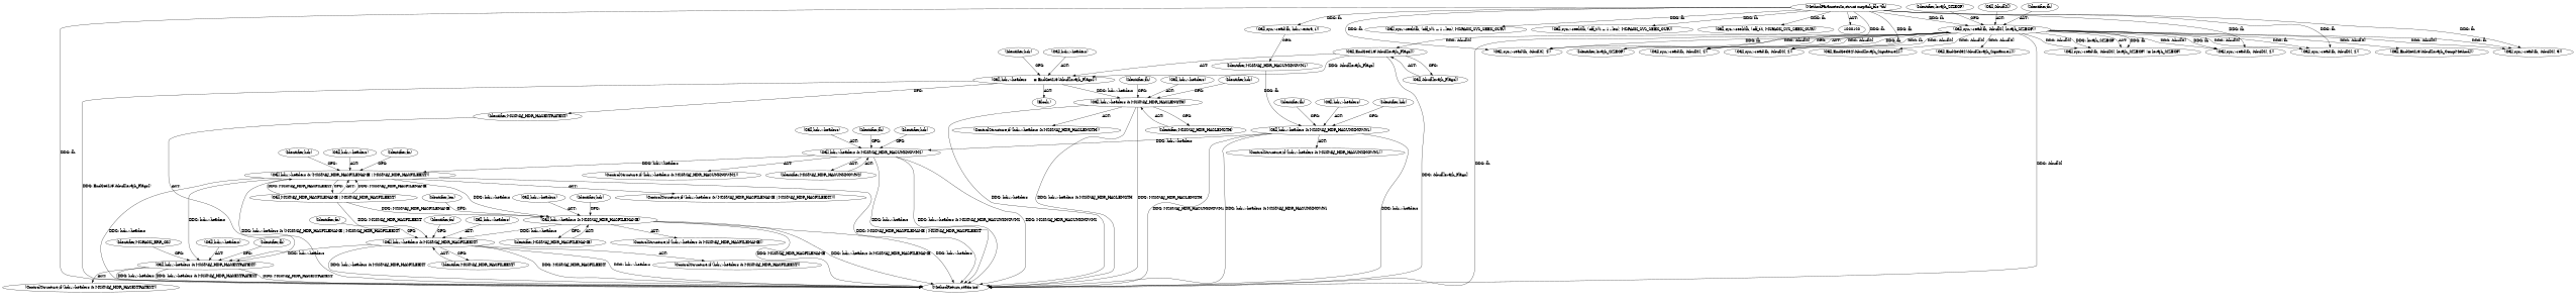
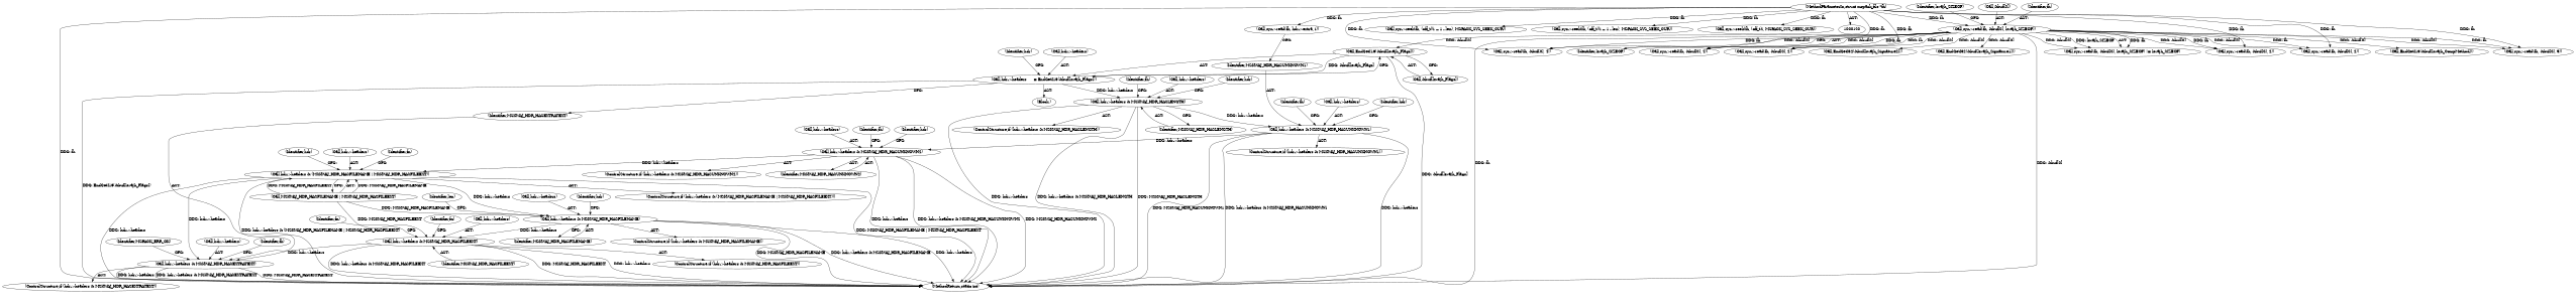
  digraph {
    n1 [label="(Call,EndGetI16(&buf[kwajh_Flags]))"]
    n2 [label="(Call,hdr->headers      = EndGetI16(&buf[kwajh_Flags]))"]
    n3 [label="(Call,&buf[kwajh_Flags])"]
    n4 [label="(MethodReturn,static int)"]
    n5 [label="(Call,hdr->headers & MSKWAJ_HDR_HASLENGTH)"]
    n6 [label="(Block,)"]
    n7 [label="(Identifier,MSKWAJ_HDR_HASEXTRATEXT)"]
    n8 [label="(Call,sys->read(fh, &buf[0], kwajh_SIZEOF))"]
    n9 [label="(Call,sys->read(fh, &buf[0], kwajh_SIZEOF) != kwajh_SIZEOF)"]
    n10 [label="(Call,sys->read(fh, &buf[0], 2))"]
    n11 [label="(Call,sys->read(fh, &buf[0], 2))"]
    n12 [label="(Call,EndGetI16(&buf[kwajh_CompMethod]))"]
    n13 [label="(Call,sys->read(fh, &buf[0], 9))"]
    n14 [label="(Call,sys->read(fh, &buf[0], 4))"]
    n15 [label="(Identifier,kwajh_SIZEOF)"]
    n16 [label="(Call,sys->read(fh, &buf[0], 4))"]
    n17 [label="(Call,sys->read(fh, &buf[0], 2))"]
    n18 [label="(Call,EndGetI32(&buf[kwajh_Signature2]))"]
    n19 [label="(Call,EndGetI32(&buf[kwajh_Signature1]))"]
    n20 [label="(MethodParameterIn,struct mspack_file *fh)"]
    n21 [label="(Call,sys->read(fh, hdr->extra, i))"]
    n22 [label="(Call,sys->seek(fh, (off_t)(i + 1 - len), MSPACK_SYS_SEEK_CUR))"]
    n23 [label="(Call,sys->seek(fh, (off_t)(i + 1 - len), MSPACK_SYS_SEEK_CUR))"]
    n24 [label="(Call,sys->seek(fh, (off_t)i, MSPACK_SYS_SEEK_CUR))"]
    1000120
    n26 [label="(Identifier,MSKWAJ_HDR_HASUNKNOWN1)"]
    n27 [label="(Call,hdr->headers & MSKWAJ_HDR_HASUNKNOWN1)"]
    n28 [label="(Identifier,MSKWAJ_HDR_HASLENGTH)"]
    n29 [label="(ControlStructure,if (hdr->headers & MSKWAJ_HDR_HASLENGTH))"]
    n30 [label="(Call,hdr->headers & MSKWAJ_HDR_HASUNKNOWN2)"]
    n31 [label="(ControlStructure,if (hdr->headers & MSKWAJ_HDR_HASUNKNOWN1))"]
    n32 [label="(Call,hdr->headers & (MSKWAJ_HDR_HASFILENAME | MSKWAJ_HDR_HASFILEEXT))"]
    n33 [label="(ControlStructure,if (hdr->headers & MSKWAJ_HDR_HASUNKNOWN2))"]
    n34 [label="(Identifier,MSKWAJ_HDR_HASUNKNOWN2)"]
    n35 [label="(Call,hdr->headers & MSKWAJ_HDR_HASFILENAME)"]
    n36 [label="(Call,hdr->headers & MSKWAJ_HDR_HASEXTRATEXT)"]
    n37 [label="(ControlStructure,if (hdr->headers & (MSKWAJ_HDR_HASFILENAME | MSKWAJ_HDR_HASFILEEXT)))"]
    n38 [label="(Call,MSKWAJ_HDR_HASFILENAME | MSKWAJ_HDR_HASFILEEXT)"]
    n39 [label="(Call,hdr->headers & MSKWAJ_HDR_HASFILEEXT)"]
    n40 [label="(Identifier,MSKWAJ_HDR_HASFILENAME)"]
    n41 [label="(ControlStructure,if (hdr->headers & MSKWAJ_HDR_HASFILENAME))"]
    n42 [label="(ControlStructure,if (hdr->headers & MSKWAJ_HDR_HASEXTRATEXT))"]
    n43 [label="(ControlStructure,if (hdr->headers & MSKWAJ_HDR_HASFILEEXT))"]
    n44 [label="(Identifier,MSKWAJ_HDR_HASFILEEXT)"]
    n45 [label="(Call,hdr->headers)"]
    n46 [label="(Identifier,hdr)"]
    n47 [label="(Identifier,fh)"]
    n48 [label="(Identifier,fh)"]
    n49 [label="(Identifier,fn)"]
    n50 [label="(Call,hdr->headers)"]
    n51 [label="(Identifier,fh)"]
    n52 [label="(Call,hdr->headers)"]
    n53 [label="(Identifier,len)"]
    n54 [label="(Identifier,fn)"]
    n55 [label="(Identifier,fh)"]
    n56 [label="(Identifier,hdr)"]
    n57 [label="(Call,hdr->headers)"]
    n58 [label="(Call,hdr->headers)"]
    n59 [label="(Identifier,fh)"]
    n60 [label="(Identifier,kwajh_SIZEOF)"]
    n61 [label="(Call,hdr->headers)"]
    n62 [label="(Identifier,hdr)"]
    n63 [label="(Call,hdr->headers)"]
    n64 [label="(Call,&buf[0])"]
    n65 [label="(Identifier,fn)"]
    n66 [label="(Identifier,hdr)"]
    n67 [label="(Identifier,hdr)"]
    n68 [label="(Identifier,hdr)"]
    n69 [label="(Call,hdr->headers)"]
    n70 [label="(Identifier,MSPACK_ERR_OK)"]
    n1 -> n2 [label="AST: "]
    n1 -> n2 [label="DDG: &buf[kwajh_Flags]"]
    n1 -> n3 [label="CFG: "]
    n1 -> n4 [label="DDG: &buf[kwajh_Flags]"]
+   n2 -> n1 [label="CFG: "]
    n2 -> n4 [label="DDG: EndGetI16(&buf[kwajh_Flags])"]
    n2 -> n5 [label="DDG: hdr->headers"]
    n2 -> n6 [label="AST: "]
    n2 -> n7 [label="CFG: "]
    n3 -> n1 [label="AST: "]
    n5 -> n4 [label="DDG: hdr->headers"]
    n5 -> n4 [label="DDG: hdr->headers & MSKWAJ_HDR_HASLENGTH"]
    n5 -> n4 [label="DDG: MSKWAJ_HDR_HASLENGTH"]
+   n5 -> n27 [label="DDG: hdr->headers"]
    n5 -> n28 [label="CFG: "]
    n5 -> n29 [label="AST: "]
    n7 -> n36 [label="AST: "]
    n8 -> n1 [label="DDG: &buf[0]"]
    n8 -> n4 [label="DDG: fh"]
    n8 -> n4 [label="DDG: &buf[0]"]
    n8 -> n9 [label="AST: "]
    n8 -> n9 [label="DDG: fh"]
    n8 -> n9 [label="DDG: &buf[0]"]
    n8 -> n9 [label="DDG: kwajh_SIZEOF"]
    n8 -> n10 [label="DDG: fh"]
    n8 -> n10 [label="DDG: &buf[0]"]
    n8 -> n11 [label="DDG: fh"]
    n8 -> n11 [label="DDG: &buf[0]"]
    n8 -> n12 [label="DDG: &buf[0]"]
    n8 -> n13 [label="DDG: fh"]
    n8 -> n13 [label="DDG: &buf[0]"]
    n8 -> n14 [label="DDG: fh"]
    n8 -> n14 [label="DDG: &buf[0]"]
    n8 -> n15 [label="CFG: "]
    n8 -> n16 [label="DDG: fh"]
    n8 -> n16 [label="DDG: &buf[0]"]
    n8 -> n17 [label="DDG: fh"]
    n8 -> n17 [label="DDG: &buf[0]"]
    n8 -> n18 [label="DDG: &buf[0]"]
    n8 -> n19 [label="DDG: &buf[0]"]
    n15 -> n8 [label="AST: "]
    n20 -> n4 [label="DDG: fh"]
    n20 -> n8 [label="DDG: fh"]
    n20 -> n10 [label="DDG: fh"]
    n20 -> n11 [label="DDG: fh"]
    n20 -> n13 [label="DDG: fh"]
    n20 -> n14 [label="DDG: fh"]
    n20 -> n16 [label="DDG: fh"]
    n20 -> n17 [label="DDG: fh"]
    n20 -> n21 [label="DDG: fh"]
    n20 -> n22 [label="DDG: fh"]
    n20 -> n23 [label="DDG: fh"]
    n20 -> n24 [label="DDG: fh"]
    n20 -> 1000120 [label="AST: "]
    n21 -> n26 [label="CFG: "]
-   n26 -> n27 [label="DDG: fh"]
+   n26 -> n27 [label="AST: "]
    n27 -> n4 [label="DDG: hdr->headers & MSKWAJ_HDR_HASUNKNOWN1"]
    n27 -> n4 [label="DDG: hdr->headers"]
    n27 -> n4 [label="DDG: MSKWAJ_HDR_HASUNKNOWN1"]
    n27 -> n30 [label="DDG: hdr->headers"]
    n27 -> n31 [label="AST: "]
    n28 -> n5 [label="AST: "]
    n30 -> n4 [label="DDG: hdr->headers"]
    n30 -> n4 [label="DDG: hdr->headers & MSKWAJ_HDR_HASUNKNOWN2"]
    n30 -> n4 [label="DDG: MSKWAJ_HDR_HASUNKNOWN2"]
    n30 -> n32 [label="DDG: hdr->headers"]
    n30 -> n33 [label="AST: "]
    n30 -> n34 [label="AST: "]
    n32 -> n4 [label="DDG: hdr->headers"]
    n32 -> n4 [label="DDG: hdr->headers & (MSKWAJ_HDR_HASFILENAME | MSKWAJ_HDR_HASFILEEXT)"]
    n32 -> n4 [label="DDG: MSKWAJ_HDR_HASFILENAME | MSKWAJ_HDR_HASFILEEXT"]
    n32 -> n35 [label="DDG: hdr->headers"]
    n32 -> n36 [label="DDG: hdr->headers"]
    n32 -> n37 [label="AST: "]
    n32 -> n38 [label="CFG: "]
    n34 -> n30 [label="AST: "]
    n35 -> n4 [label="DDG: MSKWAJ_HDR_HASFILENAME"]
    n35 -> n4 [label="DDG: hdr->headers & MSKWAJ_HDR_HASFILENAME"]
    n35 -> n4 [label="DDG: hdr->headers"]
    n35 -> n39 [label="DDG: hdr->headers"]
    n35 -> n40 [label="CFG: "]
    n35 -> n41 [label="AST: "]
    n36 -> n4 [label="DDG: hdr->headers & MSKWAJ_HDR_HASEXTRATEXT"]
    n36 -> n4 [label="DDG: MSKWAJ_HDR_HASEXTRATEXT"]
    n36 -> n4 [label="DDG: hdr->headers"]
    n36 -> n42 [label="AST: "]
    n38 -> n32 [label="AST: "]
    n38 -> n32 [label="DDG: MSKWAJ_HDR_HASFILENAME"]
    n38 -> n32 [label="DDG: MSKWAJ_HDR_HASFILEEXT"]
    n38 -> n35 [label="DDG: MSKWAJ_HDR_HASFILENAME"]
    n38 -> n39 [label="DDG: MSKWAJ_HDR_HASFILEEXT"]
    n39 -> n4 [label="DDG: hdr->headers & MSKWAJ_HDR_HASFILEEXT"]
    n39 -> n4 [label="DDG: MSKWAJ_HDR_HASFILEEXT"]
    n39 -> n4 [label="DDG: hdr->headers"]
    n39 -> n36 [label="DDG: hdr->headers"]
    n39 -> n43 [label="AST: "]
-   n39 -> n44 [label="CFG: "]
    n40 -> n35 [label="AST: "]
    n44 -> n39 [label="AST: "]
    n45 -> n2 [label="AST: "]
    n46 -> n32 [label="CFG: "]
    n47 -> n5 [label="CFG: "]
    n48 -> n30 [label="CFG: "]
    n49 -> n39 [label="CFG: "]
    n50 -> n32 [label="AST: "]
    n51 -> n8 [label="AST: "]
    n52 -> n5 [label="AST: "]
    n53 -> n35 [label="CFG: "]
    n54 -> n39 [label="CFG: "]
    n55 -> n27 [label="CFG: "]
    n56 -> n30 [label="CFG: "]
    n57 -> n35 [label="AST: "]
    n58 -> n36 [label="AST: "]
    n59 -> n36 [label="CFG: "]
    n60 -> n8 [label="CFG: "]
    n61 -> n39 [label="AST: "]
    n62 -> n35 [label="CFG: "]
    n63 -> n27 [label="AST: "]
    n64 -> n8 [label="AST: "]
    n65 -> n32 [label="CFG: "]
    n66 -> n5 [label="CFG: "]
    n67 -> n2 [label="CFG: "]
    n68 -> n27 [label="CFG: "]
    n69 -> n30 [label="AST: "]
    n70 -> n36 [label="CFG: "]
  }
